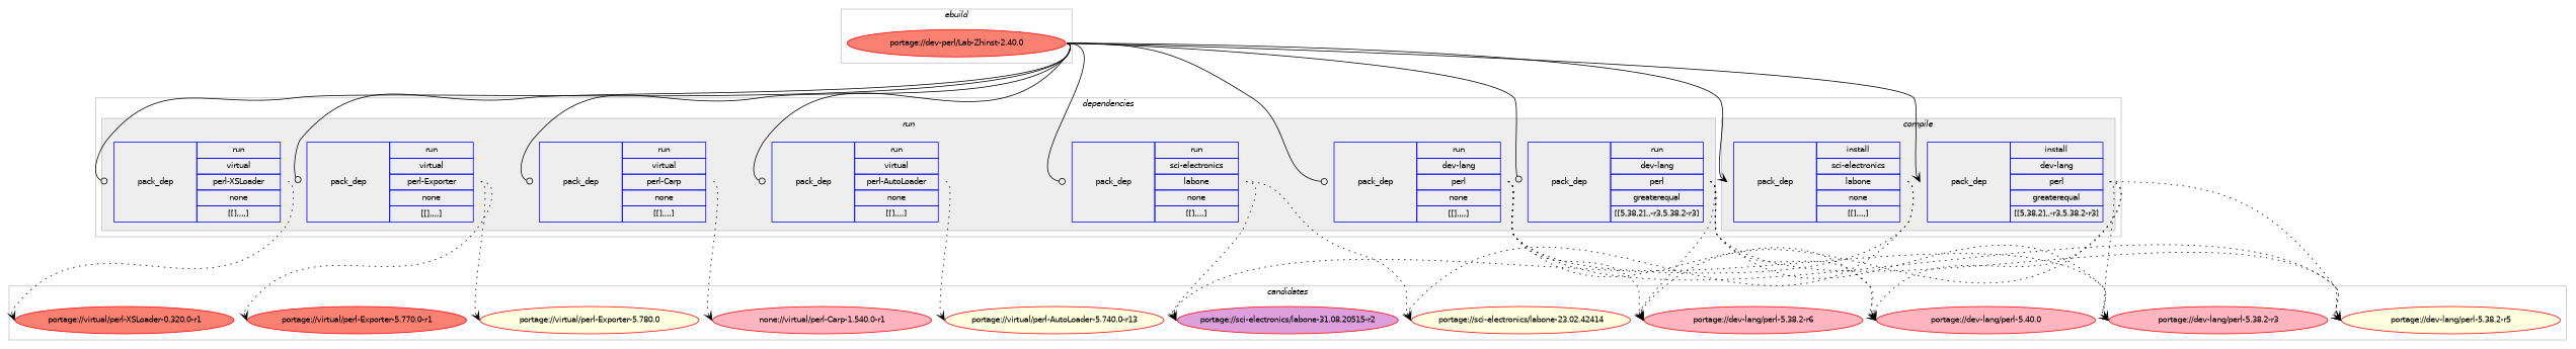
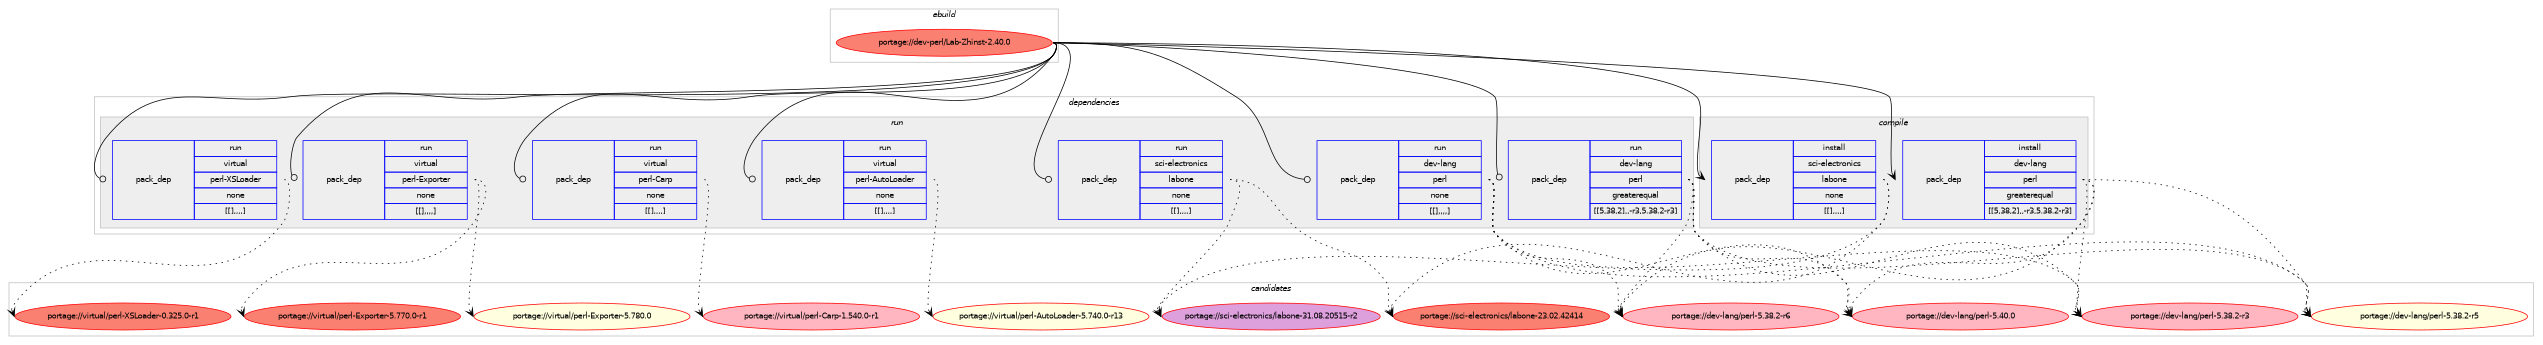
  digraph {
    compound=true
    concentrate=true
    fontname="DejaVu Sans"
    fontsize=10
    newrank=true
    rankdir=TB
    ranksep=1.5
    node [color=red fontname="DejaVu Sans" fontsize=10 style=filled]
    edge [arrowhead=vee fontname="DejaVu Sans" headport=w style=dotted tailport=e weight=100]
    n1 [fillcolor=salmon label="portage://dev-perl/Lab-Zhinst-2.40.0" width=4]
    n2 [color=blue label=<<TABLE BORDER="0" CELLBORDER="1" CELLSPACING="0" CELLPADDING="4" WIDTH="220"><TR><TD ROWSPAN="6" CELLPADDING="30">pack_dep</TD></TR><TR><TD WIDTH="110">install</TD></TR><TR><TD>dev-lang</TD></TR><TR><TD>perl</TD></TR><TR><TD>greaterequal</TD></TR><TR><TD>[[5,38,2],,-r3,5.38.2-r3]</TD></TR></TABLE>> shape=none style=""]
    n3 [color=blue label=<<TABLE BORDER="0" CELLBORDER="1" CELLSPACING="0" CELLPADDING="4" WIDTH="220"><TR><TD ROWSPAN="6" CELLPADDING="30">pack_dep</TD></TR><TR><TD WIDTH="110">install</TD></TR><TR><TD>sci-electronics</TD></TR><TR><TD>labone</TD></TR><TR><TD>none</TD></TR><TR><TD>[[],,,,]</TD></TR></TABLE>> shape=none style=""]
    n4 [color=blue label=<<TABLE BORDER="0" CELLBORDER="1" CELLSPACING="0" CELLPADDING="4" WIDTH="220"><TR><TD ROWSPAN="6" CELLPADDING="30">pack_dep</TD></TR><TR><TD WIDTH="110">run</TD></TR><TR><TD>dev-lang</TD></TR><TR><TD>perl</TD></TR><TR><TD>greaterequal</TD></TR><TR><TD>[[5,38,2],,-r3,5.38.2-r3]</TD></TR></TABLE>> shape=none style=""]
    n5 [color=blue label=<<TABLE BORDER="0" CELLBORDER="1" CELLSPACING="0" CELLPADDING="4" WIDTH="220"><TR><TD ROWSPAN="6" CELLPADDING="30">pack_dep</TD></TR><TR><TD WIDTH="110">run</TD></TR><TR><TD>dev-lang</TD></TR><TR><TD>perl</TD></TR><TR><TD>none</TD></TR><TR><TD>[[],,,,]</TD></TR></TABLE>> shape=none style=""]
    n6 [color=blue label=<<TABLE BORDER="0" CELLBORDER="1" CELLSPACING="0" CELLPADDING="4" WIDTH="220"><TR><TD ROWSPAN="6" CELLPADDING="30">pack_dep</TD></TR><TR><TD WIDTH="110">run</TD></TR><TR><TD>sci-electronics</TD></TR><TR><TD>labone</TD></TR><TR><TD>none</TD></TR><TR><TD>[[],,,,]</TD></TR></TABLE>> shape=none style=""]
    n7 [color=blue label=<<TABLE BORDER="0" CELLBORDER="1" CELLSPACING="0" CELLPADDING="4" WIDTH="220"><TR><TD ROWSPAN="6" CELLPADDING="30">pack_dep</TD></TR><TR><TD WIDTH="110">run</TD></TR><TR><TD>virtual</TD></TR><TR><TD>perl-AutoLoader</TD></TR><TR><TD>none</TD></TR><TR><TD>[[],,,,]</TD></TR></TABLE>> shape=none style=""]
    n8 [color=blue label=<<TABLE BORDER="0" CELLBORDER="1" CELLSPACING="0" CELLPADDING="4" WIDTH="220"><TR><TD ROWSPAN="6" CELLPADDING="30">pack_dep</TD></TR><TR><TD WIDTH="110">run</TD></TR><TR><TD>virtual</TD></TR><TR><TD>perl-Carp</TD></TR><TR><TD>none</TD></TR><TR><TD>[[],,,,]</TD></TR></TABLE>> shape=none style=""]
    n9 [color=blue label=<<TABLE BORDER="0" CELLBORDER="1" CELLSPACING="0" CELLPADDING="4" WIDTH="220"><TR><TD ROWSPAN="6" CELLPADDING="30">pack_dep</TD></TR><TR><TD WIDTH="110">run</TD></TR><TR><TD>virtual</TD></TR><TR><TD>perl-Exporter</TD></TR><TR><TD>none</TD></TR><TR><TD>[[],,,,]</TD></TR></TABLE>> shape=none style=""]
    n10 [color=blue label=<<TABLE BORDER="0" CELLBORDER="1" CELLSPACING="0" CELLPADDING="4" WIDTH="220"><TR><TD ROWSPAN="6" CELLPADDING="30">pack_dep</TD></TR><TR><TD WIDTH="110">run</TD></TR><TR><TD>virtual</TD></TR><TR><TD>perl-XSLoader</TD></TR><TR><TD>none</TD></TR><TR><TD>[[],,,,]</TD></TR></TABLE>> shape=none style=""]
    n11 [fillcolor=lightpink label="portage://dev-lang/perl-5.40.0" width=4]
    n12 [fillcolor=lightpink label="portage://dev-lang/perl-5.38.2-r6" width=4]
    n13 [fillcolor=lightyellow label="portage://dev-lang/perl-5.38.2-r5" width=4]
    n14 [fillcolor=lightpink label="portage://dev-lang/perl-5.38.2-r3" width=4]
-   n15 [fillcolor=lightyellow label="portage://sci-electronics/labone-23.02.42414" width=4]
+   n15 [fillcolor=salmon label="portage://sci-electronics/labone-23.02.42414" width=4]
    n16 [fillcolor=plum label="portage://sci-electronics/labone-31.08.20515-r2" width=4]
    n17 [fillcolor=lightyellow label="portage://virtual/perl-AutoLoader-5.740.0-r13" width=4]
-   n18 [fillcolor=lightpink label="none://virtual/perl-Carp-1.540.0-r1" width=4]
+   n18 [fillcolor=lightpink label="portage://virtual/perl-Carp-1.540.0-r1" width=4]
    n19 [fillcolor=lightyellow label="portage://virtual/perl-Exporter-5.780.0" width=4]
    n20 [fillcolor=salmon label="portage://virtual/perl-Exporter-5.770.0-r1" width=4]
-   n21 [fillcolor=salmon label="portage://virtual/perl-XSLoader-0.320.0-r1" width=4]
+   n21 [fillcolor=salmon label="portage://virtual/perl-XSLoader-0.325.0-r1" width=4]
    subgraph cluster_1 {
      color=gray
      label=<<i>ebuild</i>>
      n1
    }
    subgraph cluster_2 {
      color=gray
      label=<<i>dependencies</i>>
      subgraph cluster_3 {
        color=gray
        fillcolor="#eeeeee"
        label=<<i>compile</i>>
        style=filled
        subgraph sub_4 {
          color=gray
          fillcolor="#eeeeee"
          label=<<i>compile</i>>
          style=filled
          n2
        }
        subgraph sub_5 {
          color=gray
          fillcolor="#eeeeee"
          label=<<i>compile</i>>
          style=filled
          n3
        }
      }
      subgraph cluster_6 {
        color=gray
        fillcolor="#eeeeee"
        label=<<i>compile and run</i>>
        style=filled
      }
      subgraph cluster_7 {
        color=gray
        fillcolor="#eeeeee"
        label=<<i>run</i>>
        style=filled
        subgraph sub_8 {
          color=gray
          fillcolor="#eeeeee"
          label=<<i>run</i>>
          style=filled
          n4
        }
        subgraph sub_9 {
          color=gray
          fillcolor="#eeeeee"
          label=<<i>run</i>>
          style=filled
          n5
        }
        subgraph sub_10 {
          color=gray
          fillcolor="#eeeeee"
          label=<<i>run</i>>
          style=filled
          n6
        }
        subgraph sub_11 {
          color=gray
          fillcolor="#eeeeee"
          label=<<i>run</i>>
          style=filled
          n7
        }
        subgraph sub_12 {
          color=gray
          fillcolor="#eeeeee"
          label=<<i>run</i>>
          style=filled
          n8
        }
        subgraph sub_13 {
          color=gray
          fillcolor="#eeeeee"
          label=<<i>run</i>>
          style=filled
          n9
        }
        subgraph sub_14 {
          color=gray
          fillcolor="#eeeeee"
          label=<<i>run</i>>
          style=filled
          n10
        }
      }
    }
    subgraph cluster_15 {
      color=gray
      label=<<i>candidates</i>>
      rank=same
      subgraph sub_16 {
        color=black
        label=<<i>candidates</i>>
        nodesep=1
        rank=same
        n11
        n12
        n13
        n14
      }
      subgraph sub_17 {
        color=black
        label=<<i>candidates</i>>
        nodesep=1
        rank=same
        n15
        n16
      }
      subgraph sub_18 {
        color=black
        label=<<i>candidates</i>>
        nodesep=1
        rank=same
        n11
        n12
        n13
        n14
      }
      subgraph sub_19 {
        color=black
        label=<<i>candidates</i>>
        nodesep=1
        rank=same
        n11
        n12
        n13
        n14
      }
      subgraph sub_20 {
        color=black
        label=<<i>candidates</i>>
        nodesep=1
        rank=same
        n15
        n16
      }
      subgraph sub_21 {
        color=black
        label=<<i>candidates</i>>
        nodesep=1
        rank=same
        n17
      }
      subgraph sub_22 {
        color=black
        label=<<i>candidates</i>>
        nodesep=1
        rank=same
        n18
      }
      subgraph sub_23 {
        color=black
        label=<<i>candidates</i>>
        nodesep=1
        rank=same
        n19
        n20
      }
      subgraph sub_24 {
        color=black
        label=<<i>candidates</i>>
        nodesep=1
        rank=same
        n21
      }
    }
    n1 -> n2 [style=solid weight=20]
    n1 -> n3 [style=solid weight=20]
    n1 -> n4 [arrowhead=odot style=solid weight=20]
    n1 -> n5 [arrowhead=odot style=solid weight=20]
    n1 -> n6 [arrowhead=odot style=solid weight=20]
    n1 -> n7 [arrowhead=odot style=solid weight=20]
    n1 -> n8 [arrowhead=odot style=solid weight=20]
    n1 -> n9 [arrowhead=odot style=solid weight=20]
    n1 -> n10 [arrowhead=odot style=solid weight=20]
    n2 -> n11
    n2 -> n12
    n2 -> n13
    n2 -> n14
    n3 -> n15
    n3 -> n16
    n4 -> n11
    n4 -> n12
    n4 -> n13
    n4 -> n14
    n5 -> n11
    n5 -> n12
    n5 -> n13
    n5 -> n14
    n6 -> n15
    n6 -> n16
    n7 -> n17
    n8 -> n18
    n9 -> n19
    n9 -> n20
    n10 -> n21
  }
